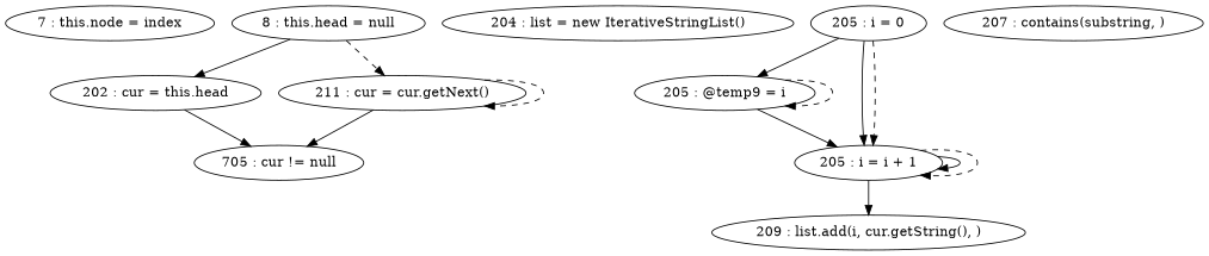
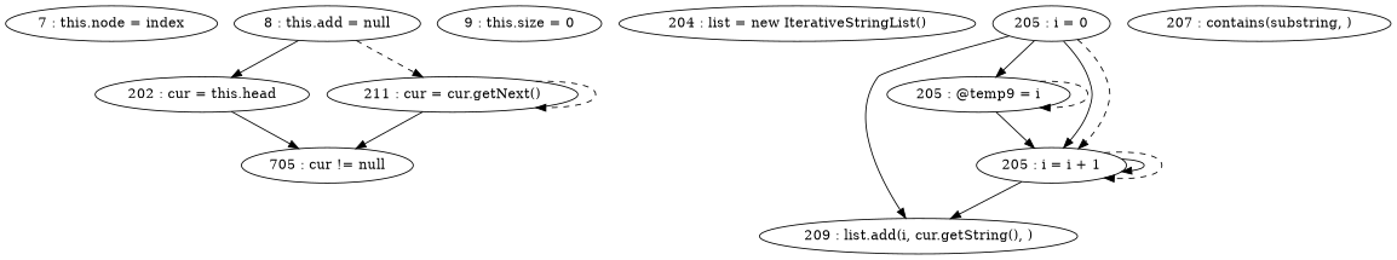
  digraph {
    n1 [label="7 : this.node = index"]
-   "8 : this.head = null"
+   "8 : this.head = null" [label="8 : this.add = null"]
    "202 : cur = this.head"
    "211 : cur = cur.getNext()"
    n5 [label="705 : cur != null"]
+   "9 : this.size = 0"
    "204 : list = new IterativeStringList()"
    "205 : i = 0"
    "209 : list.add(i, cur.getString(), )"
    "205 : @temp9 = i"
    "205 : i = i + 1"
    "207 : contains(substring, )"
    "8 : this.head = null" -> "202 : cur = this.head"
    "8 : this.head = null" -> "211 : cur = cur.getNext()" [style=dashed]
    "202 : cur = this.head" -> n5
    "211 : cur = cur.getNext()" -> "211 : cur = cur.getNext()" [style=dashed]
    "211 : cur = cur.getNext()" -> n5
+   "205 : i = 0" -> "209 : list.add(i, cur.getString(), )"
    "205 : i = 0" -> "205 : @temp9 = i"
    "205 : i = 0" -> "205 : i = i + 1"
    "205 : i = 0" -> "205 : i = i + 1" [style=dashed]
    "205 : @temp9 = i" -> "205 : @temp9 = i" [style=dashed]
    "205 : @temp9 = i" -> "205 : i = i + 1"
    "205 : i = i + 1" -> "209 : list.add(i, cur.getString(), )"
    "205 : i = i + 1" -> "205 : i = i + 1"
    "205 : i = i + 1" -> "205 : i = i + 1" [style=dashed]
  }
